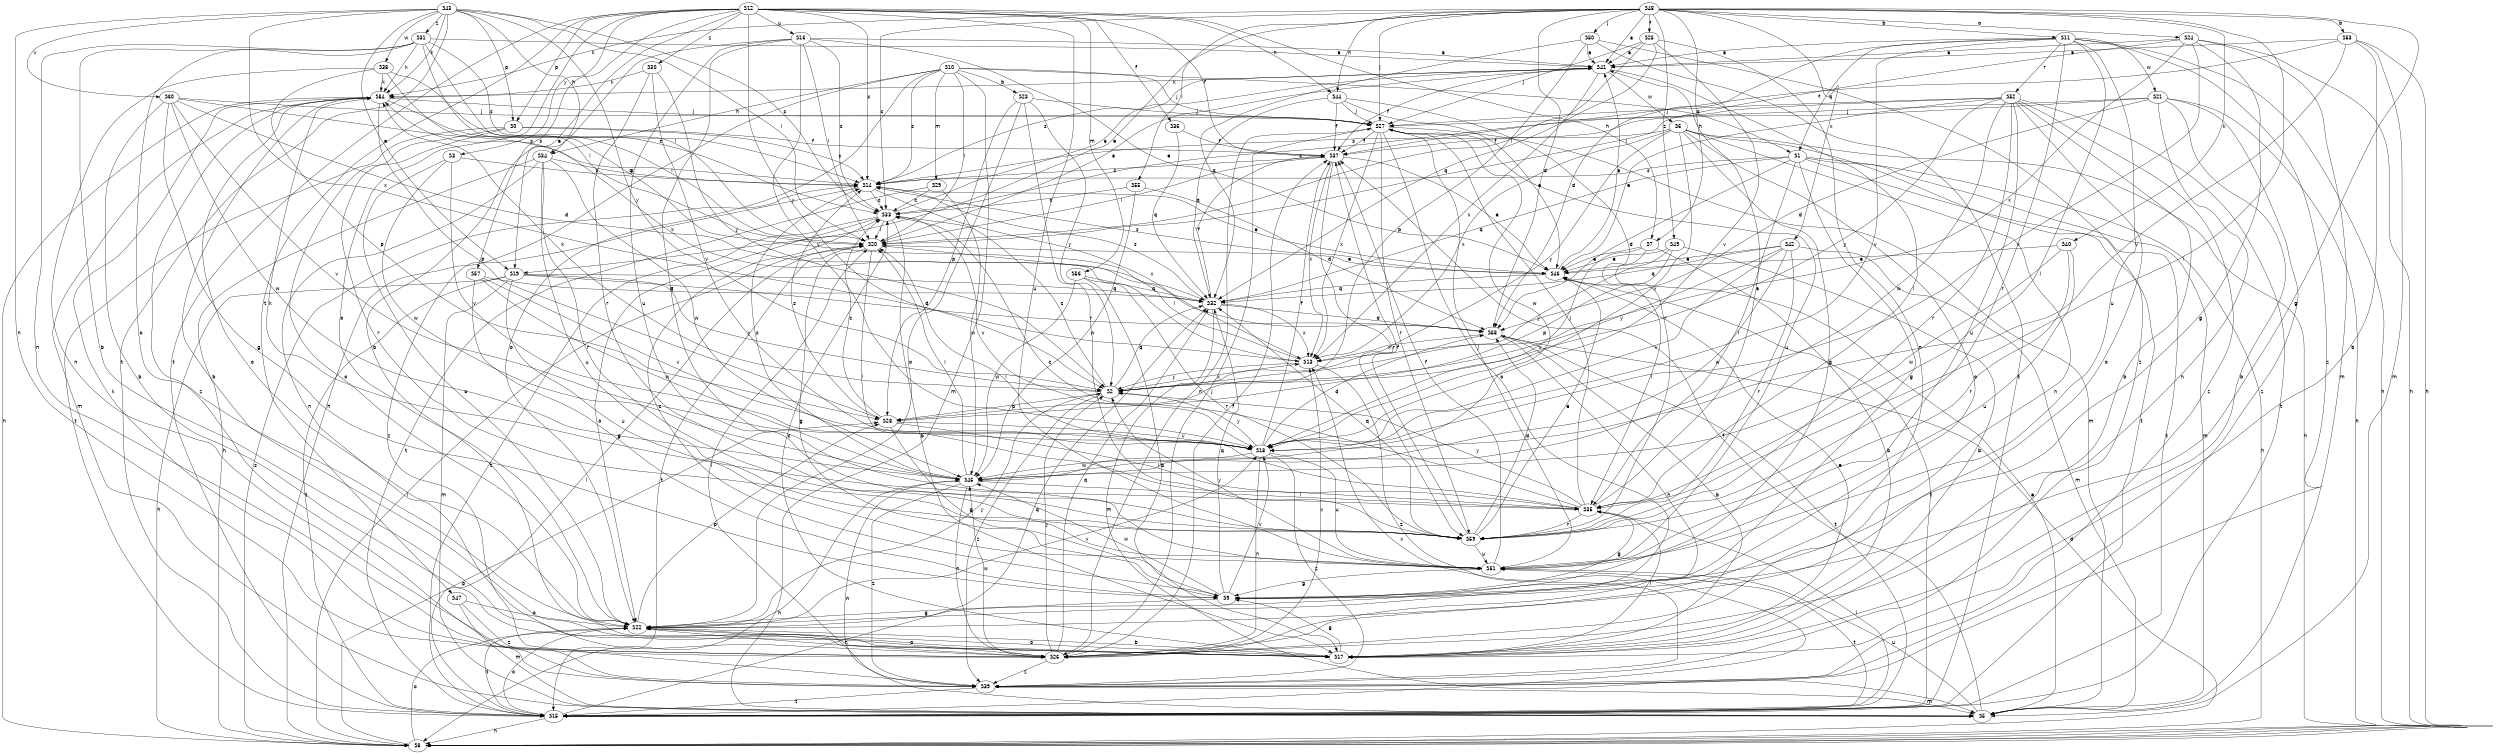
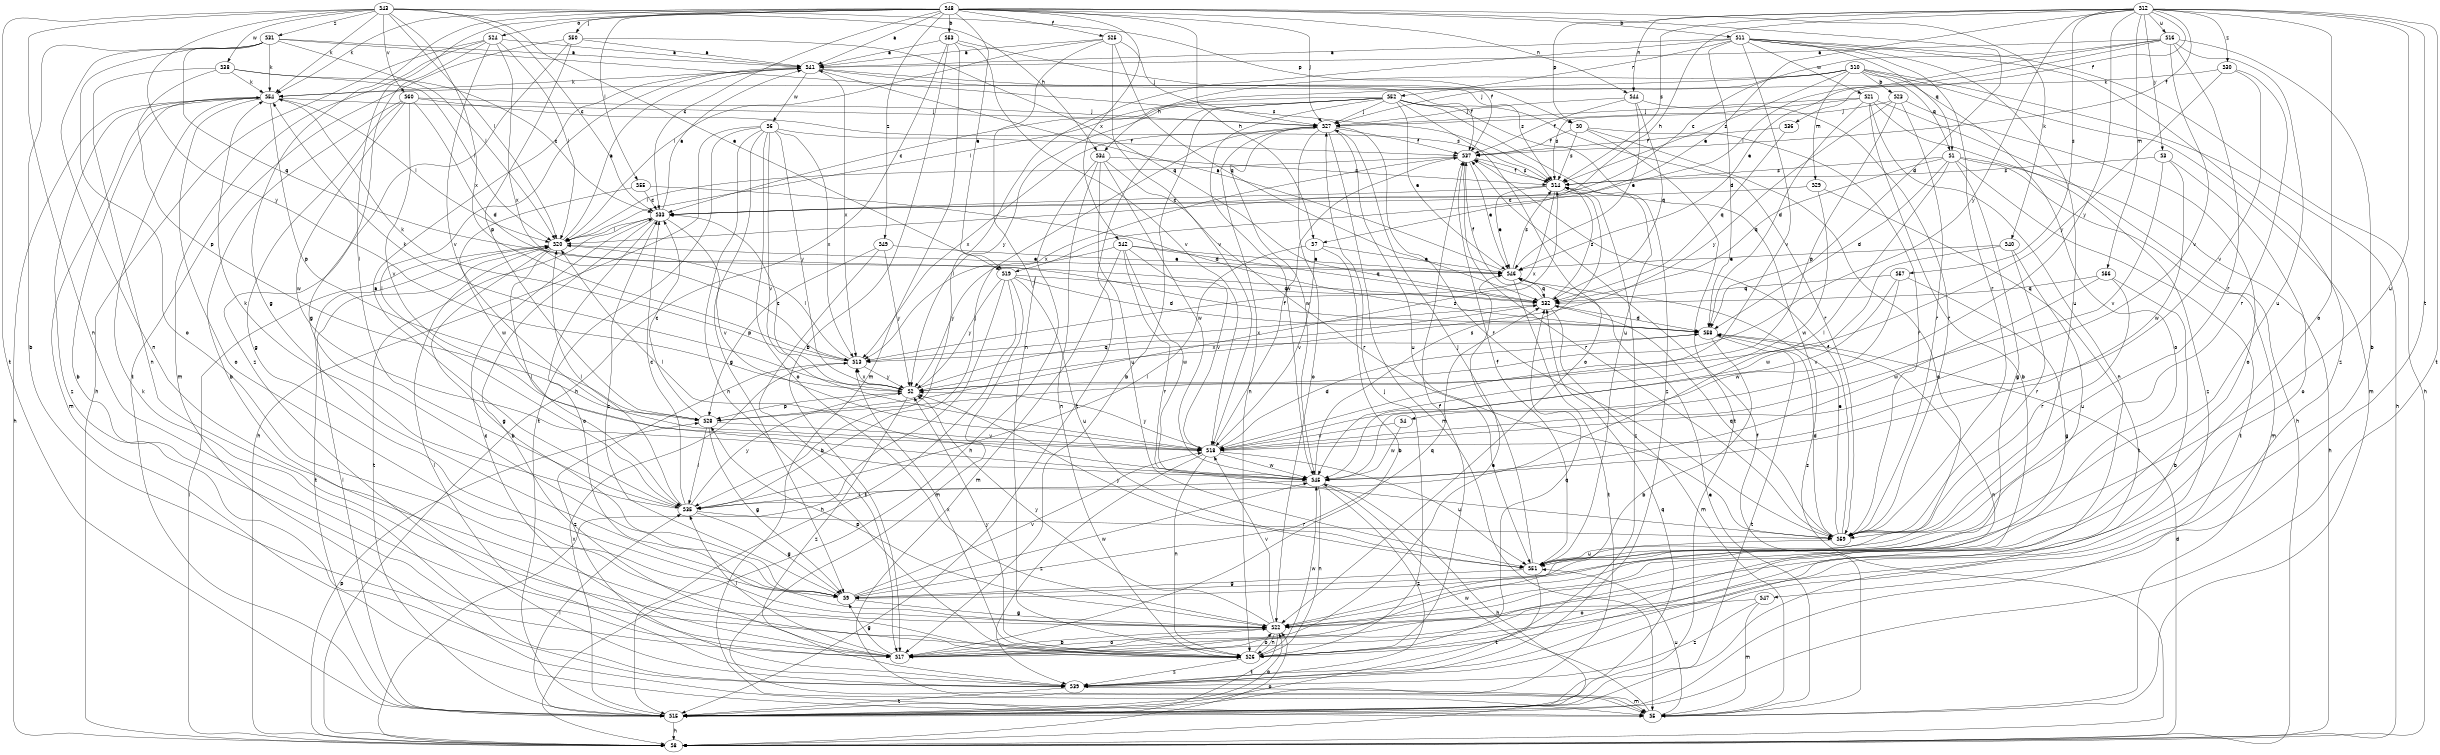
  strict digraph {
    fontname="DejaVu Sans"
    node [fontname="DejaVu Sans"]
    edge [fontname="DejaVu Sans"]
    S48
    S41
    S11
    S53
    S33
    S58
    S19
    S25
    S9
    S7
    S50
    S27
    S40
    S54
    S55
    S35
    S44
    S24
    S42
    S49
    S37
    S14
    S13
    S6
    S51
    S8
    S1
    S52
    S59
    S18
    S21
    S39
    S5
    S17
    S22
    S15
    S20
    S26
    S2
    S32
    S36
    S45
    S46
    S28
    S12
    S56
    S0
    S57
    S47
    S16
+   S4
    S3
    S30
    S43
    S34
    S60
    S38
    S31
    S10
    S23
    S29
    S48 -> S41 [label=a]
    S48 -> S11 [label=b]
    S48 -> S53 [label=b]
    S48 -> S33 [label=c]
    S48 -> S58 [label=d]
    S48 -> S19 [label=e]
    S48 -> S25 [label=f]
    S48 -> S9 [label=g]
    S48 -> S7 [label=h]
    S48 -> S50 [label=j]
    S48 -> S27 [label=j]
    S48 -> S40 [label=k]
    S48 -> S54 [label=k]
    S48 -> S55 [label=l]
    S48 -> S35 [label=l]
    S48 -> S44 [label=n]
    S48 -> S24 [label=o]
    S48 -> S42 [label=x]
    S48 -> S49 [label=z]
    S41 -> S54 [label=k]
    S41 -> S35 [label=l]
    S41 -> S37 [label=f]
    S41 -> S14 [label=s]
    S41 -> S13 [label=x]
    S41 -> S6 [label=w]
    S11 -> S41 [label=a]
    S11 -> S58 [label=d]
    S11 -> S35 [label=l]
    S11 -> S51 [label=u]
    S11 -> S8 [label=h]
    S11 -> S1 [label=q]
    S11 -> S52 [label=r]
    S11 -> S59 [label=r]
    S11 -> S18 [label=v]
    S11 -> S21 [label=w]
    S11 -> S39 [label=z]
    S53 -> S41 [label=a]
    S53 -> S37 [label=f]
    S53 -> S8 [label=h]
    S53 -> S18 [label=v]
    S53 -> S5 [label=m]
    S53 -> S17 [label=b]
    S33 -> S41 [label=a]
    S33 -> S18 [label=v]
    S33 -> S17 [label=b]
    S33 -> S22 [label=o]
    S33 -> S15 [label=t]
    S33 -> S20 [label=i]
    S58 -> S13 [label=x]
    S58 -> S17 [label=b]
    S58 -> S15 [label=t]
    S58 -> S26 [label=n]
    S19 -> S58 [label=d]
    S19 -> S51 [label=u]
    S19 -> S8 [label=h]
    S19 -> S5 [label=m]
    S19 -> S15 [label=t]
    S19 -> S2 [label=y]
    S19 -> S32 [label=q]
    S25 -> S41 [label=a]
    S25 -> S27 [label=j]
    S25 -> S18 [label=v]
    S25 -> S20 [label=i]
    S25 -> S26 [label=n]
    S25 -> S32 [label=q]
    S9 -> S33 [label=c]
    S9 -> S18 [label=v]
    S9 -> S22 [label=g]
    S9 -> S32 [label=q]
    S9 -> S45 [label=w]
    S7 -> S35 [label=l]
    S7 -> S18 [label=v]
    S7 -> S17 [label=b]
    S7 -> S46 [label=e]
    S50 -> S41 [label=a]
    S50 -> S39 [label=z]
    S50 -> S15 [label=t]
    S50 -> S32 [label=q]
    S50 -> S28 [label=p]
    S27 -> S37 [label=f]
    S27 -> S13 [label=x]
    S27 -> S51 [label=u]
    S27 -> S59 [label=r]
    S27 -> S5 [label=m]
    S27 -> S22 [label=o]
    S27 -> S26 [label=n]
    S27 -> S45 [label=w]
    S40 -> S51 [label=u]
    S40 -> S59 [label=r]
    S40 -> S45 [label=w]
    S40 -> S46 [label=e]
    S54 -> S27 [label=j]
    S54 -> S8 [label=h]
    S54 -> S39 [label=z]
    S54 -> S5 [label=m]
    S54 -> S17 [label=b]
    S54 -> S22 [label=o]
    S54 -> S20 [label=i]
    S54 -> S28 [label=p]
    S55 -> S33 [label=c]
    S55 -> S58 [label=d]
    S55 -> S45 [label=w]
    S35 -> S41 [label=a]
    S35 -> S33 [label=c]
    S35 -> S9 [label=g]
    S35 -> S27 [label=j]
    S35 -> S54 [label=k]
    S35 -> S59 [label=r]
    S35 -> S20 [label=i]
    S35 -> S2 [label=y]
    S44 -> S27 [label=j]
    S44 -> S37 [label=f]
    S44 -> S59 [label=r]
    S44 -> S32 [label=q]
    S44 -> S46 [label=e]
    S24 -> S41 [label=a]
    S24 -> S9 [label=g]
    S24 -> S13 [label=x]
    S24 -> S8 [label=h]
    S24 -> S18 [label=v]
    S24 -> S5 [label=m]
    S24 -> S20 [label=i]
    S42 -> S59 [label=r]
    S42 -> S18 [label=v]
    S42 -> S5 [label=m]
    S42 -> S2 [label=y]
    S42 -> S32 [label=q]
    S42 -> S45 [label=w]
    S42 -> S46 [label=e]
    S49 -> S17 [label=b]
    S49 -> S2 [label=y]
    S49 -> S46 [label=e]
    S49 -> S28 [label=p]
    S37 -> S14 [label=s]
    S37 -> S13 [label=x]
    S37 -> S59 [label=r]
    S37 -> S20 [label=i]
    S37 -> S46 [label=e]
    S14 -> S33 [label=c]
+   S14 -> S37 [label=f]
    S14 -> S13 [label=x]
    S14 -> S39 [label=z]
    S14 -> S46 [label=e]
    S13 -> S54 [label=k]
    S13 -> S39 [label=z]
    S13 -> S20 [label=i]
    S13 -> S2 [label=y]
    S6 -> S9 [label=g]
    S6 -> S37 [label=f]
    S6 -> S13 [label=x]
    S6 -> S8 [label=h]
    S6 -> S18 [label=v]
    S6 -> S22 [label=o]
    S6 -> S15 [label=t]
    S6 -> S26 [label=n]
    S6 -> S2 [label=y]
    S51 -> S9 [label=g]
    S51 -> S27 [label=j]
    S51 -> S37 [label=f]
    S51 -> S15 [label=t]
    S51 -> S2 [label=y]
    S8 -> S58 [label=d]
    S8 -> S14 [label=s]
    S8 -> S22 [label=o]
    S8 -> S20 [label=i]
    S8 -> S28 [label=p]
    S1 -> S58 [label=d]
    S1 -> S9 [label=g]
    S1 -> S35 [label=l]
    S1 -> S14 [label=s]
    S1 -> S8 [label=h]
    S1 -> S5 [label=m]
    S1 -> S15 [label=t]
    S1 -> S32 [label=q]
    S52 -> S33 [label=c]
    S52 -> S27 [label=j]
    S52 -> S51 [label=u]
    S52 -> S59 [label=r]
    S52 -> S39 [label=z]
    S52 -> S17 [label=b]
    S52 -> S22 [label=o]
    S52 -> S15 [label=t]
    S52 -> S2 [label=y]
    S52 -> S45 [label=w]
    S52 -> S46 [label=e]
    S59 -> S58 [label=d]
    S59 -> S37 [label=f]
    S59 -> S51 [label=u]
    S59 -> S32 [label=q]
    S59 -> S46 [label=e]
    S18 -> S58 [label=d]
    S18 -> S37 [label=f]
    S18 -> S51 [label=u]
    S18 -> S39 [label=z]
    S18 -> S26 [label=n]
    S18 -> S2 [label=y]
    S18 -> S45 [label=w]
    S21 -> S58 [label=d]
    S21 -> S27 [label=j]
    S21 -> S14 [label=s]
    S21 -> S8 [label=h]
    S21 -> S39 [label=z]
    S21 -> S17 [label=b]
    S21 -> S26 [label=n]
    S39 -> S54 [label=k]
    S39 -> S5 [label=m]
    S39 -> S15 [label=t]
    S39 -> S20 [label=i]
    S5 -> S37 [label=f]
    S5 -> S51 [label=u]
    S5 -> S45 [label=w]
    S5 -> S46 [label=e]
    S17 -> S33 [label=c]
    S17 -> S9 [label=g]
    S17 -> S35 [label=l]
    S17 -> S22 [label=o]
    S17 -> S46 [label=e]
    S22 -> S18 [label=v]
    S22 -> S17 [label=b]
    S22 -> S15 [label=t]
    S22 -> S26 [label=n]
    S22 -> S2 [label=y]
    S22 -> S28 [label=p]
    S15 -> S35 [label=l]
    S15 -> S13 [label=x]
    S15 -> S8 [label=h]
    S15 -> S22 [label=o]
    S15 -> S20 [label=i]
    S15 -> S32 [label=q]
    S20 -> S41 [label=a]
    S20 -> S9 [label=g]
    S20 -> S35 [label=l]
    S20 -> S15 [label=t]
    S20 -> S46 [label=e]
    S26 -> S27 [label=j]
    S26 -> S37 [label=f]
    S26 -> S13 [label=x]
    S26 -> S39 [label=z]
    S26 -> S22 [label=o]
    S26 -> S2 [label=y]
    S26 -> S32 [label=q]
    S26 -> S45 [label=w]
    S2 -> S33 [label=c]
    S2 -> S54 [label=k]
    S2 -> S13 [label=x]
    S2 -> S39 [label=z]
    S2 -> S32 [label=q]
    S2 -> S28 [label=p]
    S32 -> S58 [label=d]
    S32 -> S37 [label=f]
    S32 -> S14 [label=s]
    S32 -> S13 [label=x]
    S32 -> S5 [label=m]
    S36 -> S37 [label=f]
    S36 -> S32 [label=q]
    S45 -> S35 [label=l]
    S45 -> S14 [label=s]
    S45 -> S8 [label=h]
    S45 -> S39 [label=z]
    S45 -> S20 [label=i]
    S45 -> S26 [label=n]
    S46 -> S41 [label=a]
    S46 -> S14 [label=s]
    S46 -> S15 [label=t]
    S46 -> S32 [label=q]
    S28 -> S33 [label=c]
    S28 -> S9 [label=g]
    S28 -> S35 [label=l]
    S28 -> S14 [label=s]
    S28 -> S18 [label=v]
    S12 -> S19 [label=e]
    S12 -> S7 [label=h]
    S12 -> S44 [label=n]
    S12 -> S37 [label=f]
    S12 -> S14 [label=s]
    S12 -> S51 [label=u]
    S12 -> S22 [label=o]
    S12 -> S15 [label=t]
    S12 -> S2 [label=y]
    S12 -> S36 [label=f]
    S12 -> S56 [label=m]
    S12 -> S0 [label=p]
    S12 -> S57 [label=s]
    S12 -> S47 [label=t]
    S12 -> S16 [label=u]
+   S12 -> S4 [label=y]
    S12 -> S3 [label=y]
    S12 -> S30 [label=z]
    S56 -> S59 [label=r]
    S56 -> S17 [label=b]
    S56 -> S32 [label=q]
    S56 -> S45 [label=w]
    S0 -> S37 [label=f]
    S0 -> S14 [label=s]
    S0 -> S59 [label=r]
    S0 -> S22 [label=o]
    S0 -> S15 [label=t]
    S57 -> S9 [label=g]
    S57 -> S18 [label=v]
    S57 -> S32 [label=q]
    S57 -> S45 [label=w]
    S47 -> S39 [label=z]
    S47 -> S5 [label=m]
    S47 -> S22 [label=o]
    S16 -> S41 [label=a]
    S16 -> S33 [label=c]
    S16 -> S51 [label=u]
    S16 -> S59 [label=r]
    S16 -> S18 [label=v]
    S16 -> S17 [label=b]
    S16 -> S20 [label=i]
    S16 -> S46 [label=e]
+   S4 -> S18 [label=v]
+   S4 -> S45 [label=w]
    S3 -> S14 [label=s]
    S3 -> S18 [label=v]
    S3 -> S22 [label=o]
    S3 -> S45 [label=w]
    S30 -> S54 [label=k]
    S30 -> S59 [label=r]
    S30 -> S18 [label=v]
    S30 -> S2 [label=y]
    S43 -> S33 [label=c]
    S43 -> S19 [label=e]
    S43 -> S54 [label=k]
    S43 -> S13 [label=x]
    S43 -> S15 [label=t]
    S43 -> S20 [label=i]
    S43 -> S26 [label=n]
    S43 -> S2 [label=y]
    S43 -> S0 [label=p]
    S43 -> S34 [label=h]
    S43 -> S60 [label=v]
    S43 -> S38 [label=w]
    S43 -> S31 [label=z]
    S34 -> S14 [label=s]
    S34 -> S51 [label=u]
    S34 -> S8 [label=h]
    S34 -> S59 [label=r]
    S34 -> S26 [label=n]
    S34 -> S45 [label=w]
    S60 -> S58 [label=d]
    S60 -> S9 [label=g]
    S60 -> S27 [label=j]
    S60 -> S14 [label=s]
    S60 -> S18 [label=v]
    S60 -> S17 [label=b]
    S60 -> S45 [label=w]
    S38 -> S33 [label=c]
    S38 -> S54 [label=k]
    S38 -> S20 [label=i]
    S38 -> S26 [label=n]
    S38 -> S28 [label=p]
    S31 -> S41 [label=a]
    S31 -> S54 [label=k]
    S31 -> S14 [label=s]
    S31 -> S17 [label=b]
    S31 -> S22 [label=o]
    S31 -> S20 [label=i]
    S31 -> S26 [label=n]
    S31 -> S32 [label=q]
    S10 -> S27 [label=j]
    S10 -> S14 [label=s]
    S10 -> S8 [label=h]
    S10 -> S1 [label=q]
    S10 -> S5 [label=m]
    S10 -> S22 [label=o]
    S10 -> S20 [label=i]
    S10 -> S34 [label=h]
    S10 -> S23 [label=b]
    S10 -> S29 [label=m]
    S23 -> S27 [label=j]
    S23 -> S59 [label=r]
    S23 -> S22 [label=o]
    S23 -> S2 [label=y]
    S23 -> S28 [label=p]
    S29 -> S33 [label=c]
    S29 -> S15 [label=t]
    S29 -> S45 [label=w]
  }
